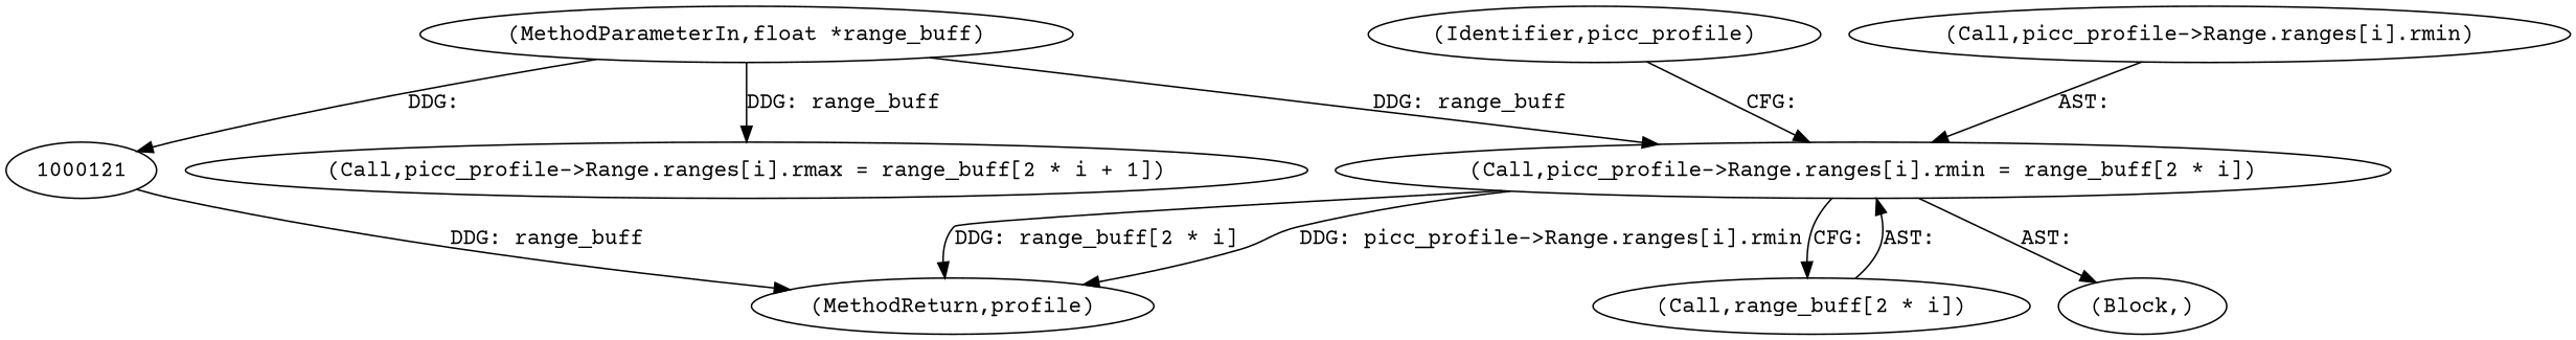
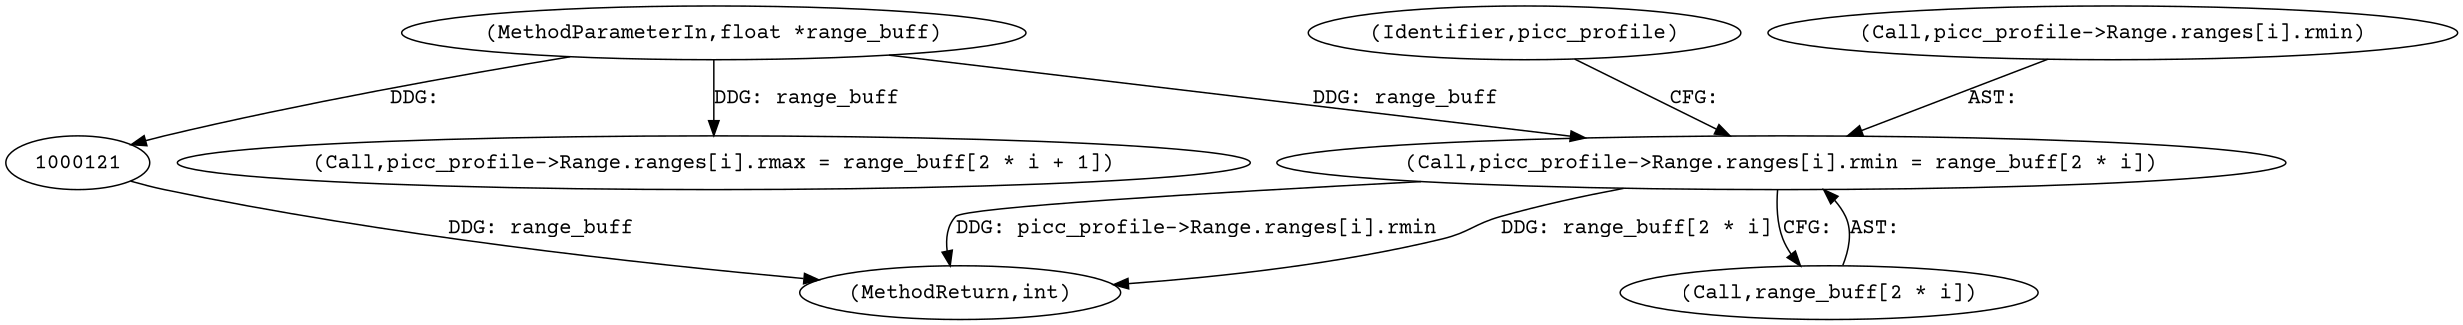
  digraph {
    fontname="Courier Prime"
    node [fontname="Courier Prime"]
    edge [fontname="Courier Prime"]
    n1 [label="(Call,picc_profile->Range.ranges[i].rmin = range_buff[2 * i])"]
-   n2 [label="(Block,)"]
-   n3 [label="(MethodReturn,profile)"]
+   n3 [label="(MethodReturn,int)"]
    n4 [label="(Call,range_buff[2 * i])"]
    n5 [label="(MethodParameterIn,float *range_buff)"]
    n6 [label="(Call,picc_profile->Range.ranges[i].rmax = range_buff[2 * i + 1])"]
    1000121
    n8 [label="(Identifier,picc_profile)"]
    n9 [label="(Call,picc_profile->Range.ranges[i].rmin)"]
-   n1 -> n2 [label="AST: "]
    n1 -> n3 [label="DDG: range_buff[2 * i]"]
    n1 -> n3 [label="DDG: picc_profile->Range.ranges[i].rmin"]
    n1 -> n4 [label="CFG: "]
    n4 -> n1 [label="AST: "]
    n5 -> n1 [label="DDG: range_buff"]
    n5 -> n6 [label="DDG: range_buff"]
    n5 -> 1000121 [label="DDG: "]
    1000121 -> n3 [label="DDG: range_buff"]
    n8 -> n1 [label="CFG: "]
    n9 -> n1 [label="AST: "]
  }
